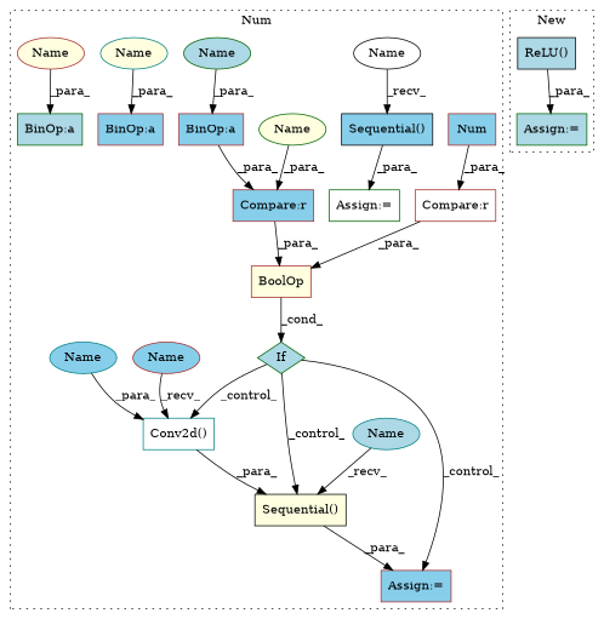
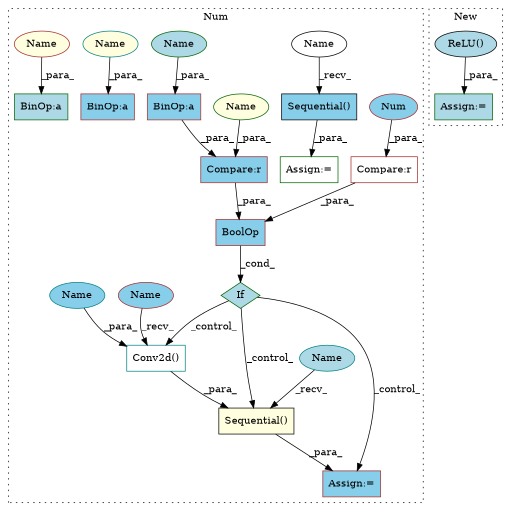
  digraph {
    node [a=87 color=brown fillcolor=skyblue l=3 s=608 shape=box style=filled]
-   n1 [a=72 fillcolor=lightyellow l=49 label=BoolOp]
+   n1 [a=72 l=49 label=BoolOp]
    n2 [a=96 color=darkgreen fillcolor=lightblue label=If s=605 shape=diamond]
    n3 [a=40 fillcolor=white l=11 label="Compare:r"]
-   n4 [a=76 l=1 label=Num s=618]
+   n4 [a=76 l=1 label=Num s=618 shape=ellipse]
    n5 [a=40 l=34 label="Compare:r" s=623]
    n6 [a=68 label="Assign:=" s=686]
    n7 [a=82 l=1 label="BinOp:a" s=650]
    n8 [a=82 label="BinOp:a" s=439]
    n9 [a=82 color=darkgreen fillcolor=lightblue label="BinOp:a" s=267]
    n10 [a=75 color=teal fillcolor=white l="10,43" label="Conv2d()" s="720,762"]
    n11 [a=75 color=black l=15 label="Sequential()" s=581]
    n12 [a=75 color=black fillcolor=lightyellow l="31,14" label="Sequential()" s="689,860"]
    n13 [a=68 color=darkgreen fillcolor=white label="Assign:=" s=578]
    n14 [color=teal fillcolor=lightblue l=2 label=Name s=689 shape=ellipse]
    n15 [color=black fillcolor=white l=2 label=Name s=581 shape=ellipse]
    n16 [l=2 label=Name s=720 shape=ellipse]
    n17 [color=darkgreen fillcolor=lightyellow l=9 label=Name s=623 shape=ellipse]
    n18 [color=teal l=9 label=Name s=730 shape=ellipse]
    n19 [color=darkgreen fillcolor=lightblue l=6 label=Name s=651 shape=ellipse]
    n20 [color=teal fillcolor=lightyellow l=6 label=Name s=433 shape=ellipse]
    n21 [fillcolor=lightyellow l=6 label=Name s=261 shape=ellipse]
-   n22 [a=75 color=black fillcolor=lightblue l=21 label="ReLU()" s=1357]
+   n22 [a=75 color=black fillcolor=lightblue l=21 label="ReLU()" s=1357 shape=ellipse]
    n23 [a=68 color=darkgreen fillcolor=lightblue label="Assign:=" s=1354]
    subgraph cluster_1 {
      label=Num
      style=dotted
      n1
      n2
      n3
      n4
      n5
      n6
      n7
      n8
      n9
      n10
      n11
      n12
      n13
      n14
      n15
      n16
      n17
      n18
      n19
      n20
      n21
    }
    subgraph cluster_2 {
      label=New
      style=dotted
      n22
      n23
    }
    n1 -> n2 [label=_cond_]
    n2 -> n6 [label=_control_]
    n2 -> n10 [label=_control_]
    n2 -> n12 [label=_control_]
    n3 -> n1 [label=_para_]
    n4 -> n3 [label=_para_]
    n5 -> n1 [label=_para_]
    n7 -> n5 [label=_para_]
    n10 -> n12 [label=_para_]
    n11 -> n13 [label=_para_]
    n12 -> n6 [label=_para_]
    n14 -> n12 [label=_recv_]
    n15 -> n11 [label=_recv_]
    n16 -> n10 [label=_recv_]
    n17 -> n5 [label=_para_]
    n18 -> n10 [label=_para_]
    n19 -> n7 [label=_para_]
    n20 -> n8 [label=_para_]
    n21 -> n9 [label=_para_]
    n22 -> n23 [label=_para_]
  }
